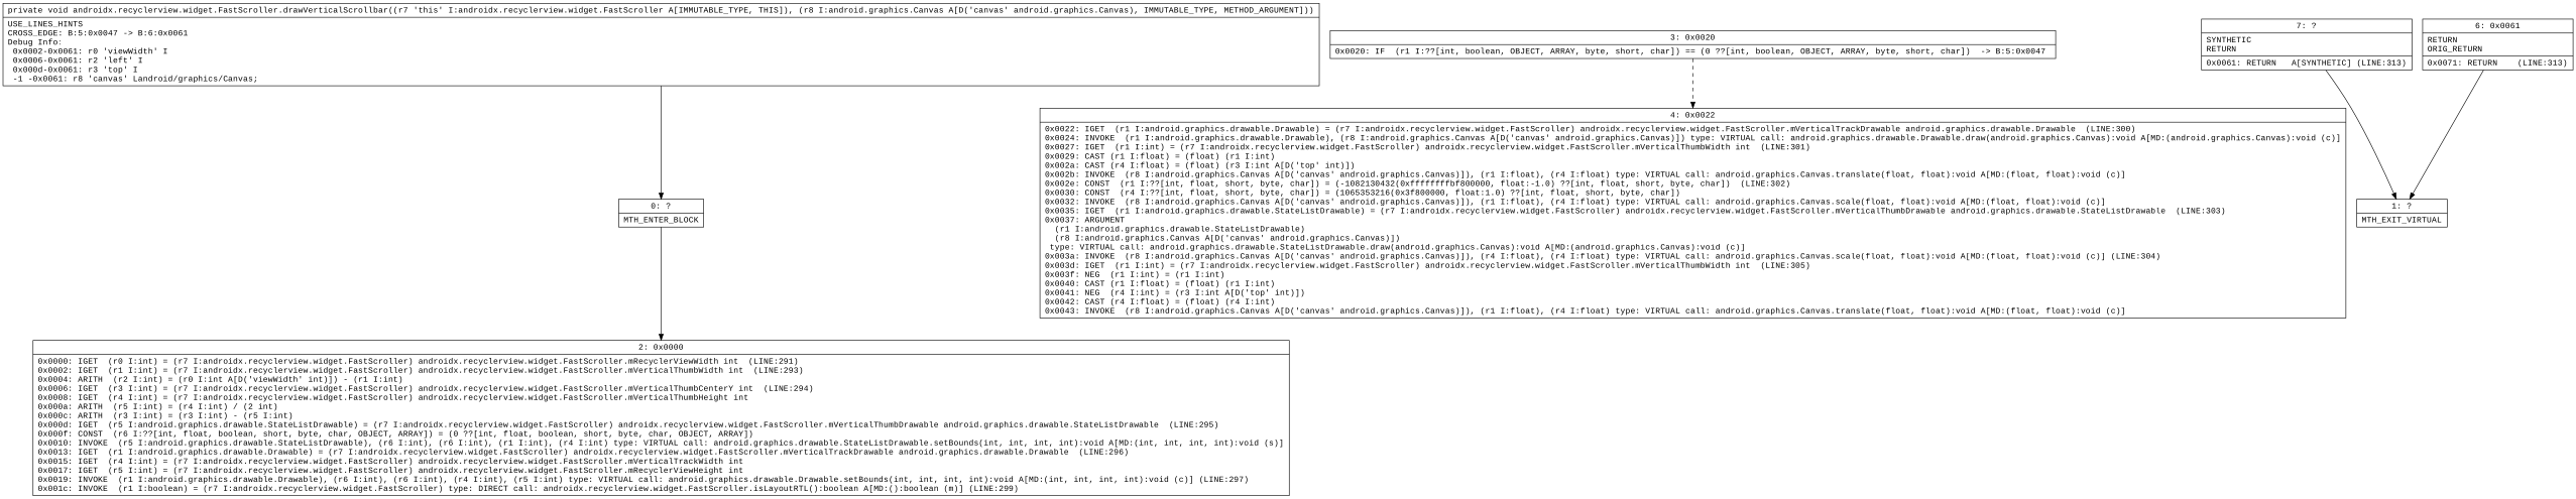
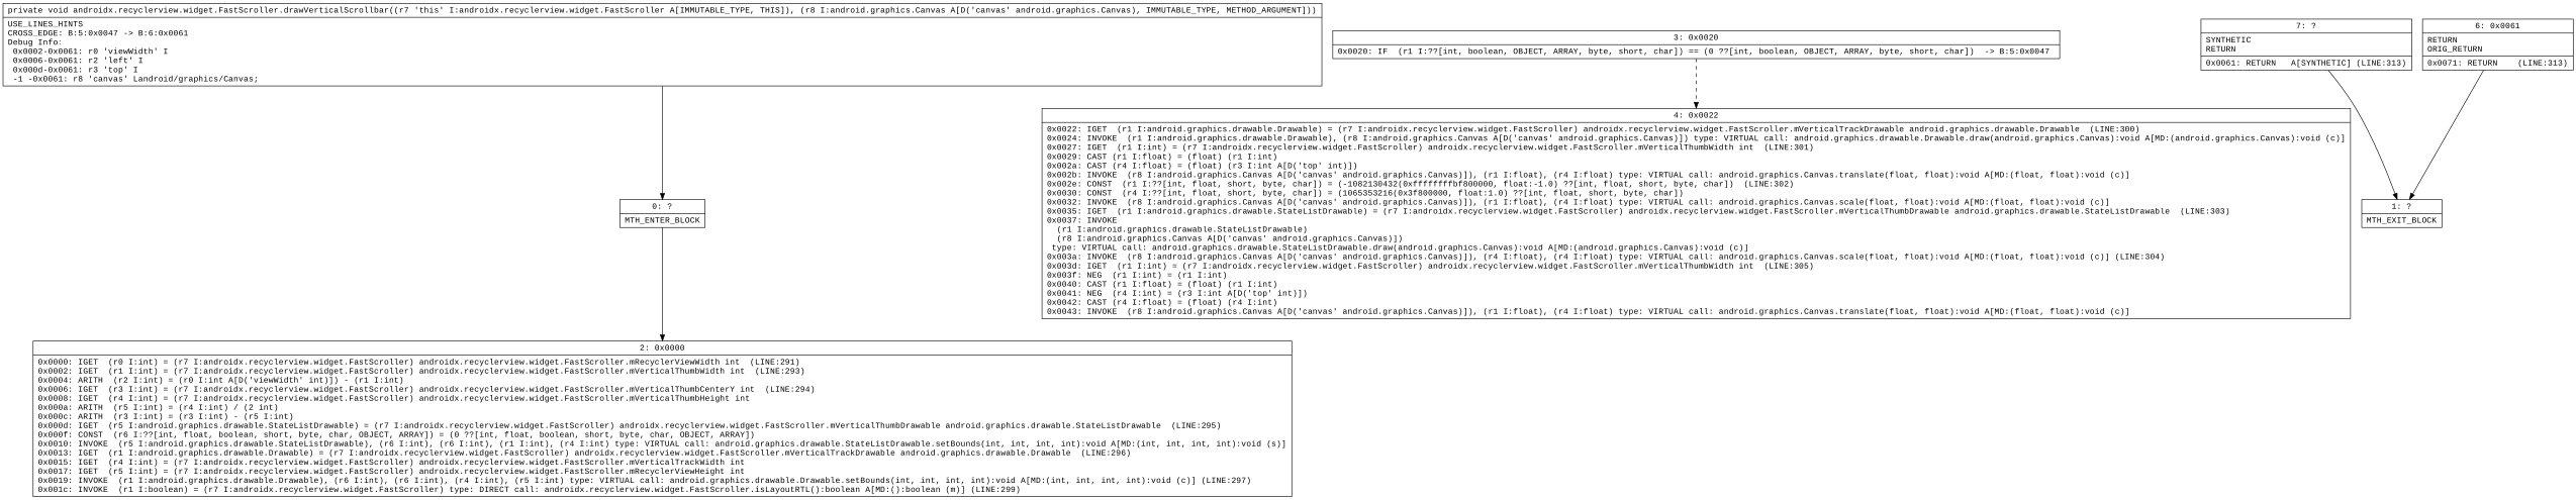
  digraph {
    fontname="Liberation Mono"
    node [fontname="Liberation Mono" shape=record]
    edge [fontname="Liberation Mono"]
    n1 [label="{0\:\ ?|MTH_ENTER_BLOCK\l}"]
    n2 [label="{2\:\ 0x0000|0x0000: IGET  (r0 I:int) = (r7 I:androidx.recyclerview.widget.FastScroller) androidx.recyclerview.widget.FastScroller.mRecyclerViewWidth int  (LINE:291)\l0x0002: IGET  (r1 I:int) = (r7 I:androidx.recyclerview.widget.FastScroller) androidx.recyclerview.widget.FastScroller.mVerticalThumbWidth int  (LINE:293)\l0x0004: ARITH  (r2 I:int) = (r0 I:int A[D('viewWidth' int)]) \- (r1 I:int) \l0x0006: IGET  (r3 I:int) = (r7 I:androidx.recyclerview.widget.FastScroller) androidx.recyclerview.widget.FastScroller.mVerticalThumbCenterY int  (LINE:294)\l0x0008: IGET  (r4 I:int) = (r7 I:androidx.recyclerview.widget.FastScroller) androidx.recyclerview.widget.FastScroller.mVerticalThumbHeight int \l0x000a: ARITH  (r5 I:int) = (r4 I:int) \/ (2 int) \l0x000c: ARITH  (r3 I:int) = (r3 I:int) \- (r5 I:int) \l0x000d: IGET  (r5 I:android.graphics.drawable.StateListDrawable) = (r7 I:androidx.recyclerview.widget.FastScroller) androidx.recyclerview.widget.FastScroller.mVerticalThumbDrawable android.graphics.drawable.StateListDrawable  (LINE:295)\l0x000f: CONST  (r6 I:??[int, float, boolean, short, byte, char, OBJECT, ARRAY]) = (0 ??[int, float, boolean, short, byte, char, OBJECT, ARRAY]) \l0x0010: INVOKE  (r5 I:android.graphics.drawable.StateListDrawable), (r6 I:int), (r6 I:int), (r1 I:int), (r4 I:int) type: VIRTUAL call: android.graphics.drawable.StateListDrawable.setBounds(int, int, int, int):void A[MD:(int, int, int, int):void (s)]\l0x0013: IGET  (r1 I:android.graphics.drawable.Drawable) = (r7 I:androidx.recyclerview.widget.FastScroller) androidx.recyclerview.widget.FastScroller.mVerticalTrackDrawable android.graphics.drawable.Drawable  (LINE:296)\l0x0015: IGET  (r4 I:int) = (r7 I:androidx.recyclerview.widget.FastScroller) androidx.recyclerview.widget.FastScroller.mVerticalTrackWidth int \l0x0017: IGET  (r5 I:int) = (r7 I:androidx.recyclerview.widget.FastScroller) androidx.recyclerview.widget.FastScroller.mRecyclerViewHeight int \l0x0019: INVOKE  (r1 I:android.graphics.drawable.Drawable), (r6 I:int), (r6 I:int), (r4 I:int), (r5 I:int) type: VIRTUAL call: android.graphics.drawable.Drawable.setBounds(int, int, int, int):void A[MD:(int, int, int, int):void (c)] (LINE:297)\l0x001c: INVOKE  (r1 I:boolean) = (r7 I:androidx.recyclerview.widget.FastScroller) type: DIRECT call: androidx.recyclerview.widget.FastScroller.isLayoutRTL():boolean A[MD:():boolean (m)] (LINE:299)\l}"]
    n3 [label="{3\:\ 0x0020|0x0020: IF  (r1 I:??[int, boolean, OBJECT, ARRAY, byte, short, char]) == (0 ??[int, boolean, OBJECT, ARRAY, byte, short, char])  \-\> B:5:0x0047 \l}"]
-   n4 [label="{4\:\ 0x0022|0x0022: IGET  (r1 I:android.graphics.drawable.Drawable) = (r7 I:androidx.recyclerview.widget.FastScroller) androidx.recyclerview.widget.FastScroller.mVerticalTrackDrawable android.graphics.drawable.Drawable  (LINE:300)\l0x0024: INVOKE  (r1 I:android.graphics.drawable.Drawable), (r8 I:android.graphics.Canvas A[D('canvas' android.graphics.Canvas)]) type: VIRTUAL call: android.graphics.drawable.Drawable.draw(android.graphics.Canvas):void A[MD:(android.graphics.Canvas):void (c)]\l0x0027: IGET  (r1 I:int) = (r7 I:androidx.recyclerview.widget.FastScroller) androidx.recyclerview.widget.FastScroller.mVerticalThumbWidth int  (LINE:301)\l0x0029: CAST (r1 I:float) = (float) (r1 I:int) \l0x002a: CAST (r4 I:float) = (float) (r3 I:int A[D('top' int)]) \l0x002b: INVOKE  (r8 I:android.graphics.Canvas A[D('canvas' android.graphics.Canvas)]), (r1 I:float), (r4 I:float) type: VIRTUAL call: android.graphics.Canvas.translate(float, float):void A[MD:(float, float):void (c)]\l0x002e: CONST  (r1 I:??[int, float, short, byte, char]) = (\-1082130432(0xffffffffbf800000, float:\-1.0) ??[int, float, short, byte, char])  (LINE:302)\l0x0030: CONST  (r4 I:??[int, float, short, byte, char]) = (1065353216(0x3f800000, float:1.0) ??[int, float, short, byte, char]) \l0x0032: INVOKE  (r8 I:android.graphics.Canvas A[D('canvas' android.graphics.Canvas)]), (r1 I:float), (r4 I:float) type: VIRTUAL call: android.graphics.Canvas.scale(float, float):void A[MD:(float, float):void (c)]\l0x0035: IGET  (r1 I:android.graphics.drawable.StateListDrawable) = (r7 I:androidx.recyclerview.widget.FastScroller) androidx.recyclerview.widget.FastScroller.mVerticalThumbDrawable android.graphics.drawable.StateListDrawable  (LINE:303)\l0x0037: ARGUMENT  \l  (r1 I:android.graphics.drawable.StateListDrawable)\l  (r8 I:android.graphics.Canvas A[D('canvas' android.graphics.Canvas)])\l type: VIRTUAL call: android.graphics.drawable.StateListDrawable.draw(android.graphics.Canvas):void A[MD:(android.graphics.Canvas):void (c)]\l0x003a: INVOKE  (r8 I:android.graphics.Canvas A[D('canvas' android.graphics.Canvas)]), (r4 I:float), (r4 I:float) type: VIRTUAL call: android.graphics.Canvas.scale(float, float):void A[MD:(float, float):void (c)] (LINE:304)\l0x003d: IGET  (r1 I:int) = (r7 I:androidx.recyclerview.widget.FastScroller) androidx.recyclerview.widget.FastScroller.mVerticalThumbWidth int  (LINE:305)\l0x003f: NEG  (r1 I:int) = (r1 I:int) \l0x0040: CAST (r1 I:float) = (float) (r1 I:int) \l0x0041: NEG  (r4 I:int) = (r3 I:int A[D('top' int)]) \l0x0042: CAST (r4 I:float) = (float) (r4 I:int) \l0x0043: INVOKE  (r8 I:android.graphics.Canvas A[D('canvas' android.graphics.Canvas)]), (r1 I:float), (r4 I:float) type: VIRTUAL call: android.graphics.Canvas.translate(float, float):void A[MD:(float, float):void (c)]\l}"]
+   n4 [label="{4\:\ 0x0022|0x0022: IGET  (r1 I:android.graphics.drawable.Drawable) = (r7 I:androidx.recyclerview.widget.FastScroller) androidx.recyclerview.widget.FastScroller.mVerticalTrackDrawable android.graphics.drawable.Drawable  (LINE:300)\l0x0024: INVOKE  (r1 I:android.graphics.drawable.Drawable), (r8 I:android.graphics.Canvas A[D('canvas' android.graphics.Canvas)]) type: VIRTUAL call: android.graphics.drawable.Drawable.draw(android.graphics.Canvas):void A[MD:(android.graphics.Canvas):void (c)]\l0x0027: IGET  (r1 I:int) = (r7 I:androidx.recyclerview.widget.FastScroller) androidx.recyclerview.widget.FastScroller.mVerticalThumbWidth int  (LINE:301)\l0x0029: CAST (r1 I:float) = (float) (r1 I:int) \l0x002a: CAST (r4 I:float) = (float) (r3 I:int A[D('top' int)]) \l0x002b: INVOKE  (r8 I:android.graphics.Canvas A[D('canvas' android.graphics.Canvas)]), (r1 I:float), (r4 I:float) type: VIRTUAL call: android.graphics.Canvas.translate(float, float):void A[MD:(float, float):void (c)]\l0x002e: CONST  (r1 I:??[int, float, short, byte, char]) = (\-1082130432(0xffffffffbf800000, float:\-1.0) ??[int, float, short, byte, char])  (LINE:302)\l0x0030: CONST  (r4 I:??[int, float, short, byte, char]) = (1065353216(0x3f800000, float:1.0) ??[int, float, short, byte, char]) \l0x0032: INVOKE  (r8 I:android.graphics.Canvas A[D('canvas' android.graphics.Canvas)]), (r1 I:float), (r4 I:float) type: VIRTUAL call: android.graphics.Canvas.scale(float, float):void A[MD:(float, float):void (c)]\l0x0035: IGET  (r1 I:android.graphics.drawable.StateListDrawable) = (r7 I:androidx.recyclerview.widget.FastScroller) androidx.recyclerview.widget.FastScroller.mVerticalThumbDrawable android.graphics.drawable.StateListDrawable  (LINE:303)\l0x0037: INVOKE  \l  (r1 I:android.graphics.drawable.StateListDrawable)\l  (r8 I:android.graphics.Canvas A[D('canvas' android.graphics.Canvas)])\l type: VIRTUAL call: android.graphics.drawable.StateListDrawable.draw(android.graphics.Canvas):void A[MD:(android.graphics.Canvas):void (c)]\l0x003a: INVOKE  (r8 I:android.graphics.Canvas A[D('canvas' android.graphics.Canvas)]), (r4 I:float), (r4 I:float) type: VIRTUAL call: android.graphics.Canvas.scale(float, float):void A[MD:(float, float):void (c)] (LINE:304)\l0x003d: IGET  (r1 I:int) = (r7 I:androidx.recyclerview.widget.FastScroller) androidx.recyclerview.widget.FastScroller.mVerticalThumbWidth int  (LINE:305)\l0x003f: NEG  (r1 I:int) = (r1 I:int) \l0x0040: CAST (r1 I:float) = (float) (r1 I:int) \l0x0041: NEG  (r4 I:int) = (r3 I:int A[D('top' int)]) \l0x0042: CAST (r4 I:float) = (float) (r4 I:int) \l0x0043: INVOKE  (r8 I:android.graphics.Canvas A[D('canvas' android.graphics.Canvas)]), (r1 I:float), (r4 I:float) type: VIRTUAL call: android.graphics.Canvas.translate(float, float):void A[MD:(float, float):void (c)]\l}"]
    n5 [label="{7\:\ ?|SYNTHETIC\lRETURN\l|0x0061: RETURN   A[SYNTHETIC] (LINE:313)\l}"]
-   n6 [label="{1\:\ ?|MTH_EXIT_VIRTUAL\l}"]
+   n6 [label="{1\:\ ?|MTH_EXIT_BLOCK\l}"]
    n7 [label="{6\:\ 0x0061|RETURN\lORIG_RETURN\l|0x0071: RETURN    (LINE:313)\l}"]
    n8 [label="{private void androidx.recyclerview.widget.FastScroller.drawVerticalScrollbar((r7 'this' I:androidx.recyclerview.widget.FastScroller A[IMMUTABLE_TYPE, THIS]), (r8 I:android.graphics.Canvas A[D('canvas' android.graphics.Canvas), IMMUTABLE_TYPE, METHOD_ARGUMENT]))  | USE_LINES_HINTS\lCROSS_EDGE: B:5:0x0047 \-\> B:6:0x0061\lDebug Info:\l  0x0002\-0x0061: r0 'viewWidth' I\l  0x0006\-0x0061: r2 'left' I\l  0x000d\-0x0061: r3 'top' I\l  \-1 \-0x0061: r8 'canvas' Landroid\/graphics\/Canvas;\l}"]
    n1 -> n2
    n3 -> n4 [style=dashed]
    n5 -> n6
    n7 -> n6
    n8 -> n1
  }
